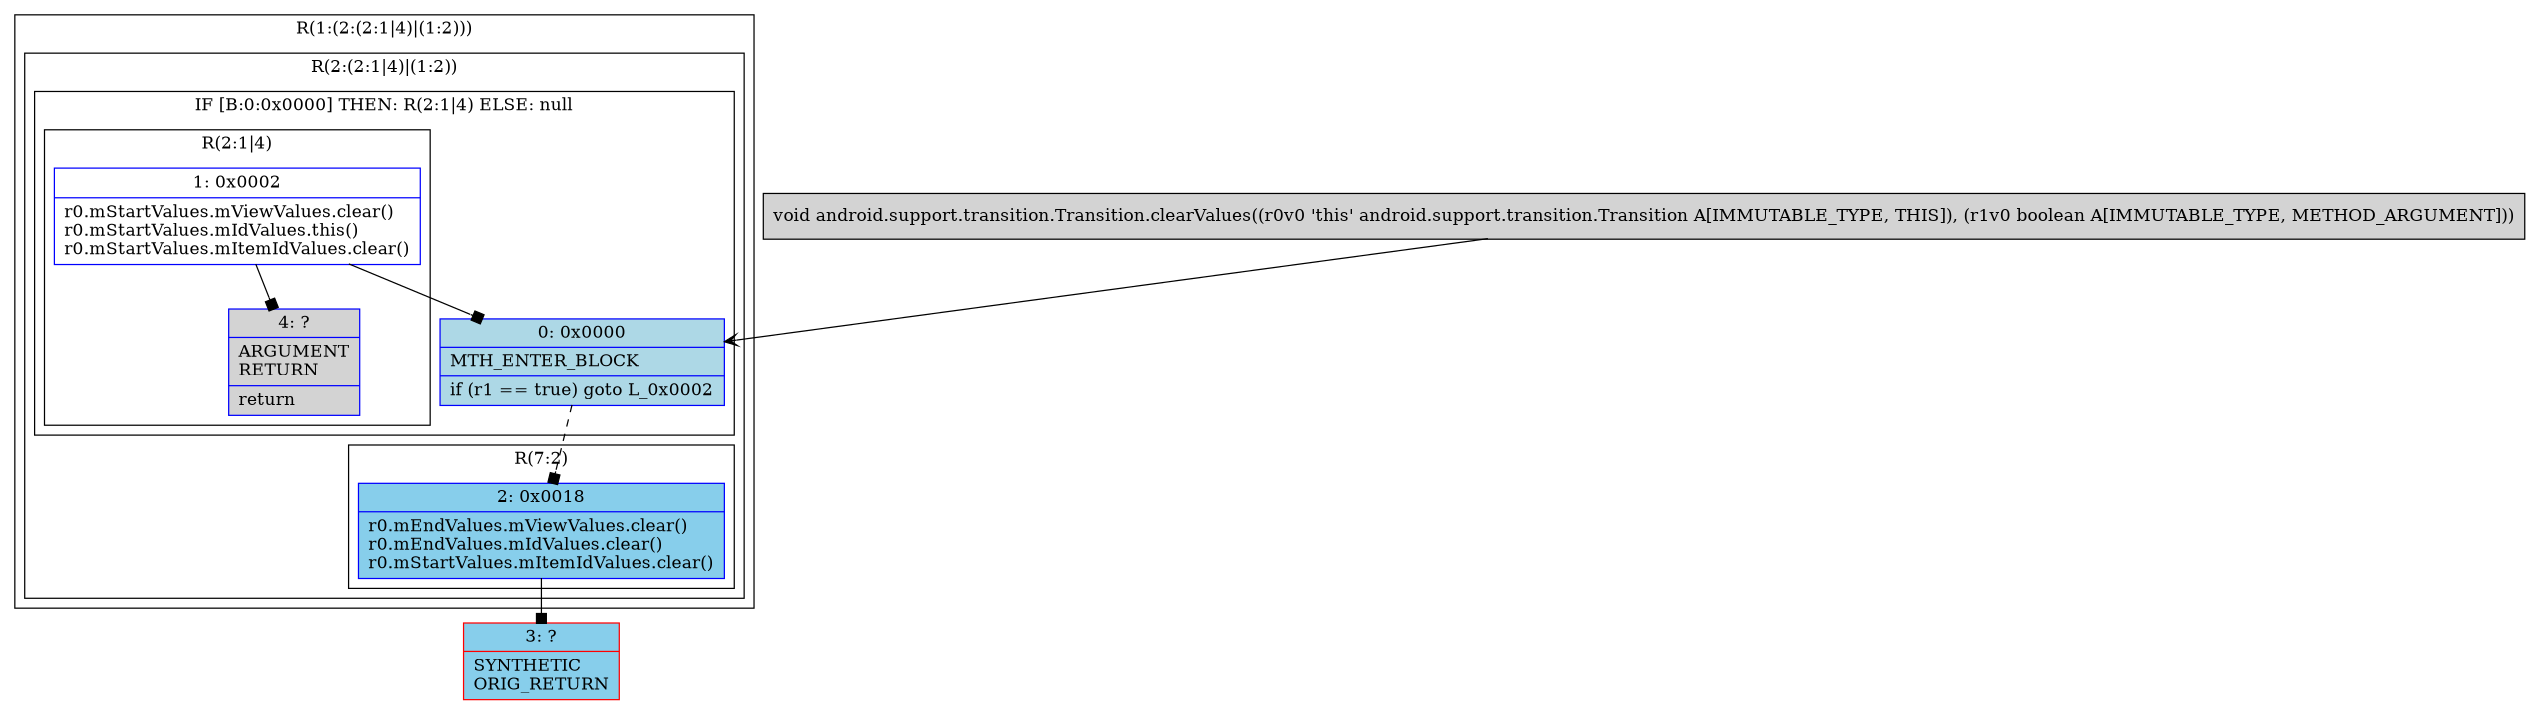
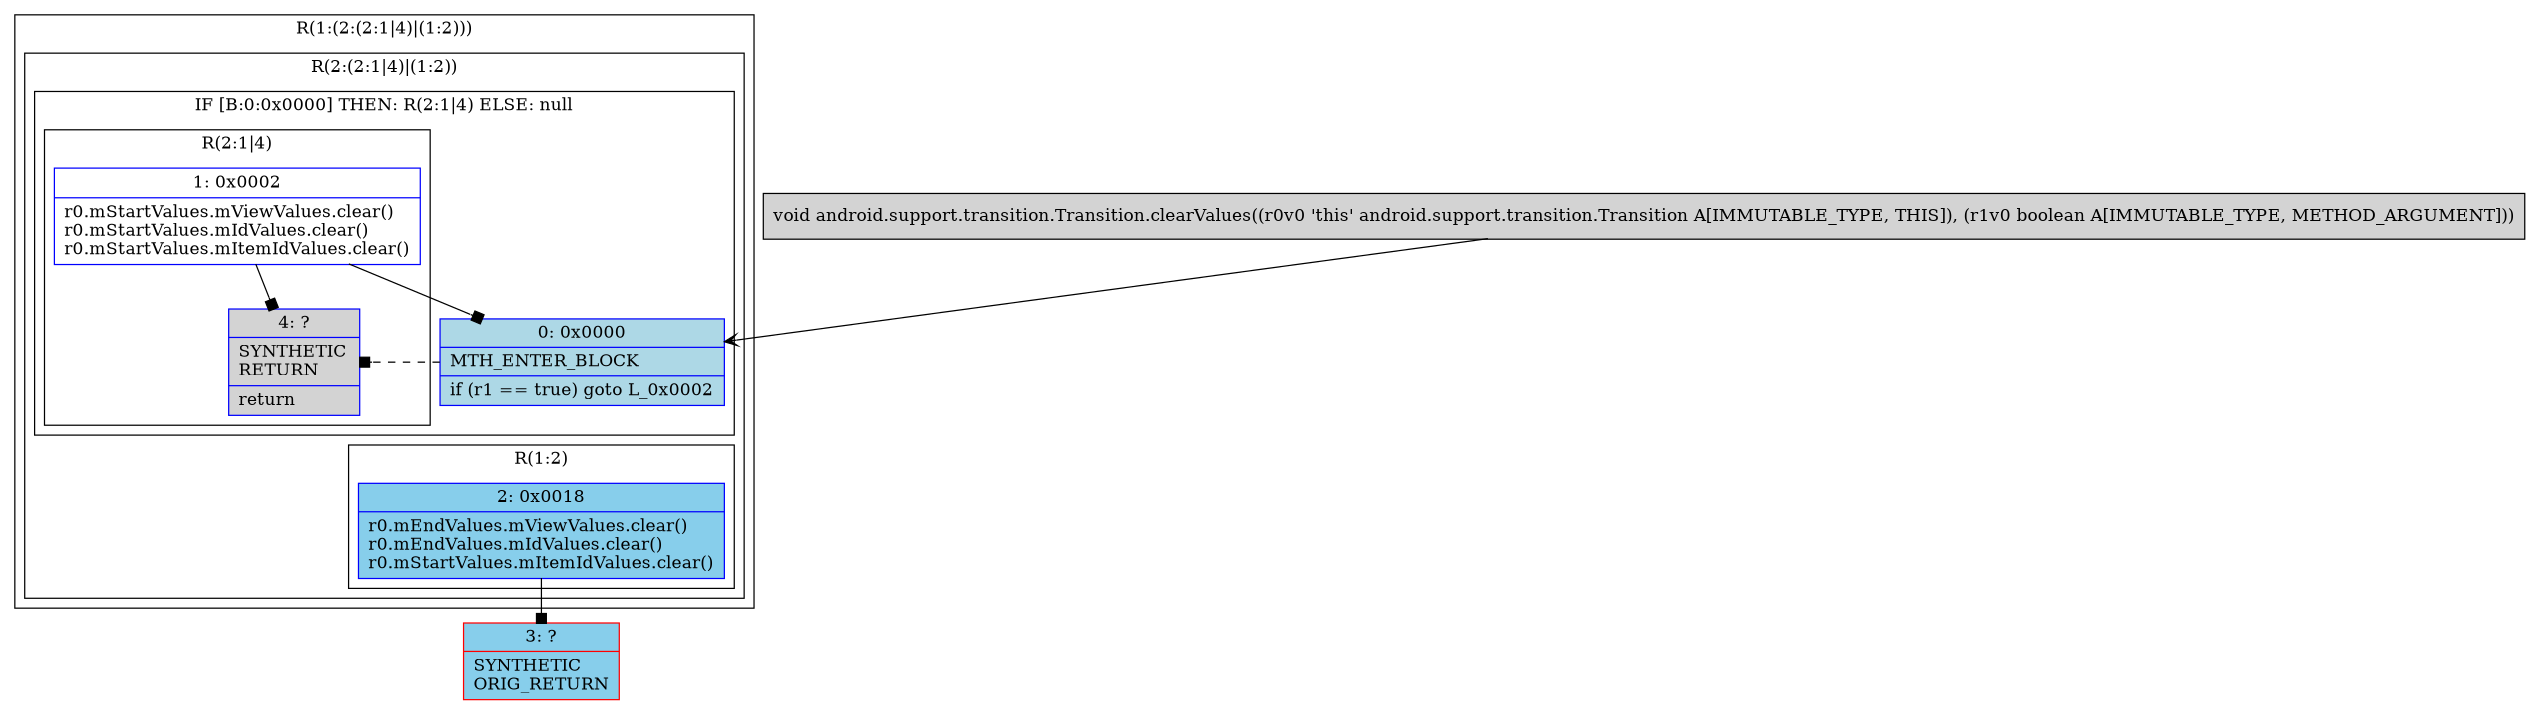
  digraph {
    node [color=blue fillcolor=lightgrey shape=record style=filled]
    edge [arrowhead=box]
-   n1 [fillcolor=white label="{1\:\ 0x0002|r0.mStartValues.mViewValues.clear()\lr0.mStartValues.mIdValues.this()\lr0.mStartValues.mItemIdValues.clear()\l}"]
-   n2 [label="{4\:\ ?|ARGUMENT\lRETURN\l|return\l}"]
+   n1 [fillcolor=white label="{1\:\ 0x0002|r0.mStartValues.mViewValues.clear()\lr0.mStartValues.mIdValues.clear()\lr0.mStartValues.mItemIdValues.clear()\l}"]
+   n2 [label="{4\:\ ?|SYNTHETIC\lRETURN\l|return\l}"]
    n3 [fillcolor=lightblue label="{0\:\ 0x0000|MTH_ENTER_BLOCK\l|if (r1 == true) goto L_0x0002\l}"]
    n4 [fillcolor=skyblue label="{2\:\ 0x0018|r0.mEndValues.mViewValues.clear()\lr0.mEndValues.mIdValues.clear()\lr0.mStartValues.mItemIdValues.clear()\l}"]
    n5 [color=red fillcolor=skyblue label="{3\:\ ?|SYNTHETIC\lORIG_RETURN\l}"]
    n6 [label="{void android.support.transition.Transition.clearValues((r0v0 'this' android.support.transition.Transition A[IMMUTABLE_TYPE, THIS]), (r1v0 boolean A[IMMUTABLE_TYPE, METHOD_ARGUMENT])) }" color=""]
    subgraph cluster_1 {
      label="R(1:(2:(2:1|4)|(1:2)))"
      subgraph cluster_2 {
        label="R(2:(2:1|4)|(1:2))"
        subgraph cluster_3 {
          label="IF [B:0:0x0000] THEN: R(2:1|4) ELSE: null"
          n3
          subgraph cluster_4 {
            label="R(2:1|4)"
            n1
            n2
          }
        }
        subgraph cluster_5 {
-         label="R(7:2)"
+         label="R(1:2)"
          n4
        }
      }
    }
    n1 -> n2
    n1 -> n3
-   n3 -> n4 [style=dashed]
+   n3 -> n2 [style=dashed]
    n4 -> n5
    n6 -> n3 [arrowhead=vee]
  }
